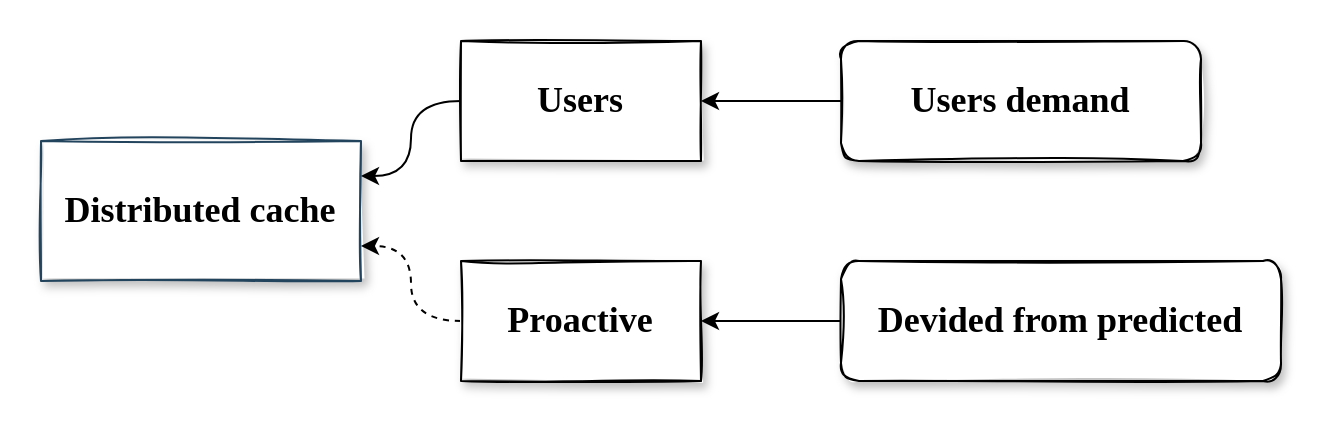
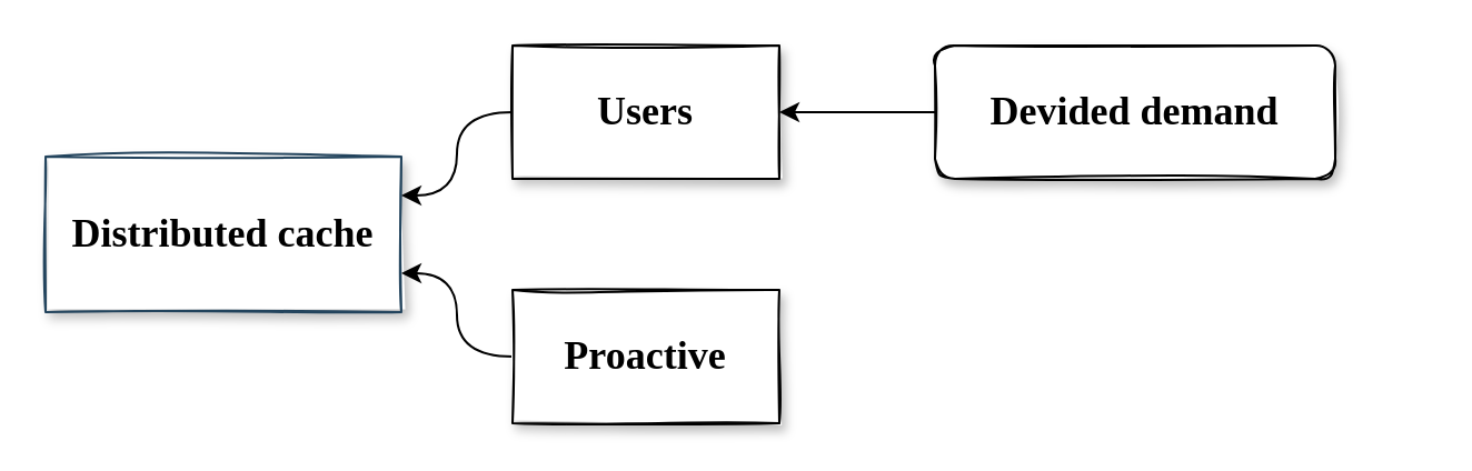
  <mxCell id="0" />
  <mxCell id="1" parent="0" />
  <mxCell id="2" value="&lt;h2&gt;&lt;font face=&quot;Garamond&quot;&gt;Distributed cache&lt;/font&gt;&lt;/h2&gt;" style="rounded=0;whiteSpace=wrap;html=1;shadow=1;glass=0;sketch=1;fillColor=#ffffff;strokeColor=#23445d;" vertex="1" parent="1"><mxGeometry x="20" y="70" width="160" height="70" as="geometry" /></mxCell>
  <mxCell id="3" style="edgeStyle=orthogonalEdgeStyle;curved=1;rounded=0;orthogonalLoop=1;jettySize=auto;html=1;exitX=0;exitY=0.5;exitDx=0;exitDy=0;entryX=1;entryY=0.25;entryDx=0;entryDy=0;" edge="1" parent="1" source="4" target="2"><mxGeometry relative="1" as="geometry" /></mxCell>
  <mxCell id="4" value="&lt;h2&gt;&lt;font face=&quot;Garamond&quot;&gt;Users&lt;/font&gt;&lt;/h2&gt;" style="rounded=0;whiteSpace=wrap;html=1;shadow=1;glass=0;sketch=1;fillColor=#FFFFFF;" vertex="1" parent="1"><mxGeometry x="230" y="20" width="120" height="60" as="geometry" /></mxCell>
- <mxCell id="5" style="edgeStyle=orthogonalEdgeStyle;curved=1;rounded=0;orthogonalLoop=1;jettySize=auto;html=1;exitX=0;exitY=0.5;exitDx=0;exitDy=0;entryX=1;entryY=0.75;entryDx=0;entryDy=0;dashed=1;" edge="1" parent="1" source="6" target="2"><mxGeometry relative="1" as="geometry" /></mxCell>
+ <mxCell id="5" style="edgeStyle=orthogonalEdgeStyle;curved=1;rounded=0;orthogonalLoop=1;jettySize=auto;html=1;exitX=0;exitY=0.5;exitDx=0;exitDy=0;entryX=1;entryY=0.75;entryDx=0;entryDy=0;" edge="1" parent="1" source="6" target="2"><mxGeometry relative="1" as="geometry" /></mxCell>
  <mxCell id="6" value="&lt;h2&gt;&lt;font face=&quot;Garamond&quot;&gt;Proactive&lt;/font&gt;&lt;/h2&gt;" style="rounded=0;whiteSpace=wrap;html=1;shadow=1;glass=0;sketch=1;fillColor=#FFFFFF;" vertex="1" parent="1"><mxGeometry x="230" y="130" width="120" height="60" as="geometry" /></mxCell>
- <mxCell id="7" style="edgeStyle=orthogonalEdgeStyle;curved=1;rounded=0;orthogonalLoop=1;jettySize=auto;html=1;exitX=0;exitY=0.5;exitDx=0;exitDy=0;entryX=1;entryY=0.5;entryDx=0;entryDy=0;" edge="1" parent="1" source="8" target="6"><mxGeometry relative="1" as="geometry" /></mxCell>
- <mxCell id="8" value="&lt;h2&gt;&lt;font face=&quot;Garamond&quot;&gt;Devided from predicted&lt;/font&gt;&lt;/h2&gt;" style="rounded=1;whiteSpace=wrap;html=1;shadow=1;glass=0;sketch=1;fillColor=#FFFFFF;" vertex="1" parent="1"><mxGeometry x="420" y="130" width="220" height="60" as="geometry" /></mxCell>
  <mxCell id="9" style="edgeStyle=orthogonalEdgeStyle;curved=1;rounded=0;orthogonalLoop=1;jettySize=auto;html=1;exitX=0;exitY=0.5;exitDx=0;exitDy=0;entryX=1;entryY=0.5;entryDx=0;entryDy=0;" edge="1" parent="1" source="10" target="4"><mxGeometry relative="1" as="geometry" /></mxCell>
- <mxCell id="10" value="&lt;h2&gt;&lt;font face=&quot;Garamond&quot;&gt;Users demand&lt;/font&gt;&lt;/h2&gt;" style="rounded=1;whiteSpace=wrap;html=1;shadow=1;glass=0;sketch=1;fillColor=#FFFFFF;" vertex="1" parent="1"><mxGeometry x="420" y="20" width="180" height="60" as="geometry" /></mxCell>
+ <mxCell id="10" value="&lt;h2&gt;&lt;font face=&quot;Garamond&quot;&gt;Devided demand&lt;/font&gt;&lt;/h2&gt;" style="rounded=1;whiteSpace=wrap;html=1;shadow=1;glass=0;sketch=1;fillColor=#FFFFFF;" vertex="1" parent="1"><mxGeometry x="420" y="20" width="180" height="60" as="geometry" /></mxCell>
